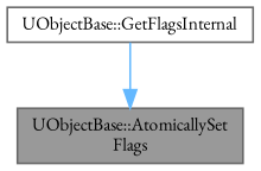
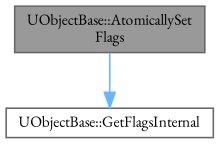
  digraph {
    rankdir=TB
    fontname="EB Garamond"
    node [fontname="EB Garamond" fontsize=10 shape=box style=filled]
    n1 [color=gray40 fillcolor=grey60 fontcolor=black height=0.2 label="UObjectBase::AtomicallySet\lFlags" width=0.4]
    n2 [color=grey40 fillcolor=white height=0.2 label="UObjectBase::GetFlagsInternal" width=0.4]
-   n2 -> n1 [color=steelblue1 fontname="EB Garamond" fontsize=10 labelfontname=Helvetica labelfontsize=10 style=solid]
+   n1 -> n2 [color=steelblue1 fontname="EB Garamond" fontsize=10 labelfontname=Helvetica labelfontsize=10 style=solid]
  }
